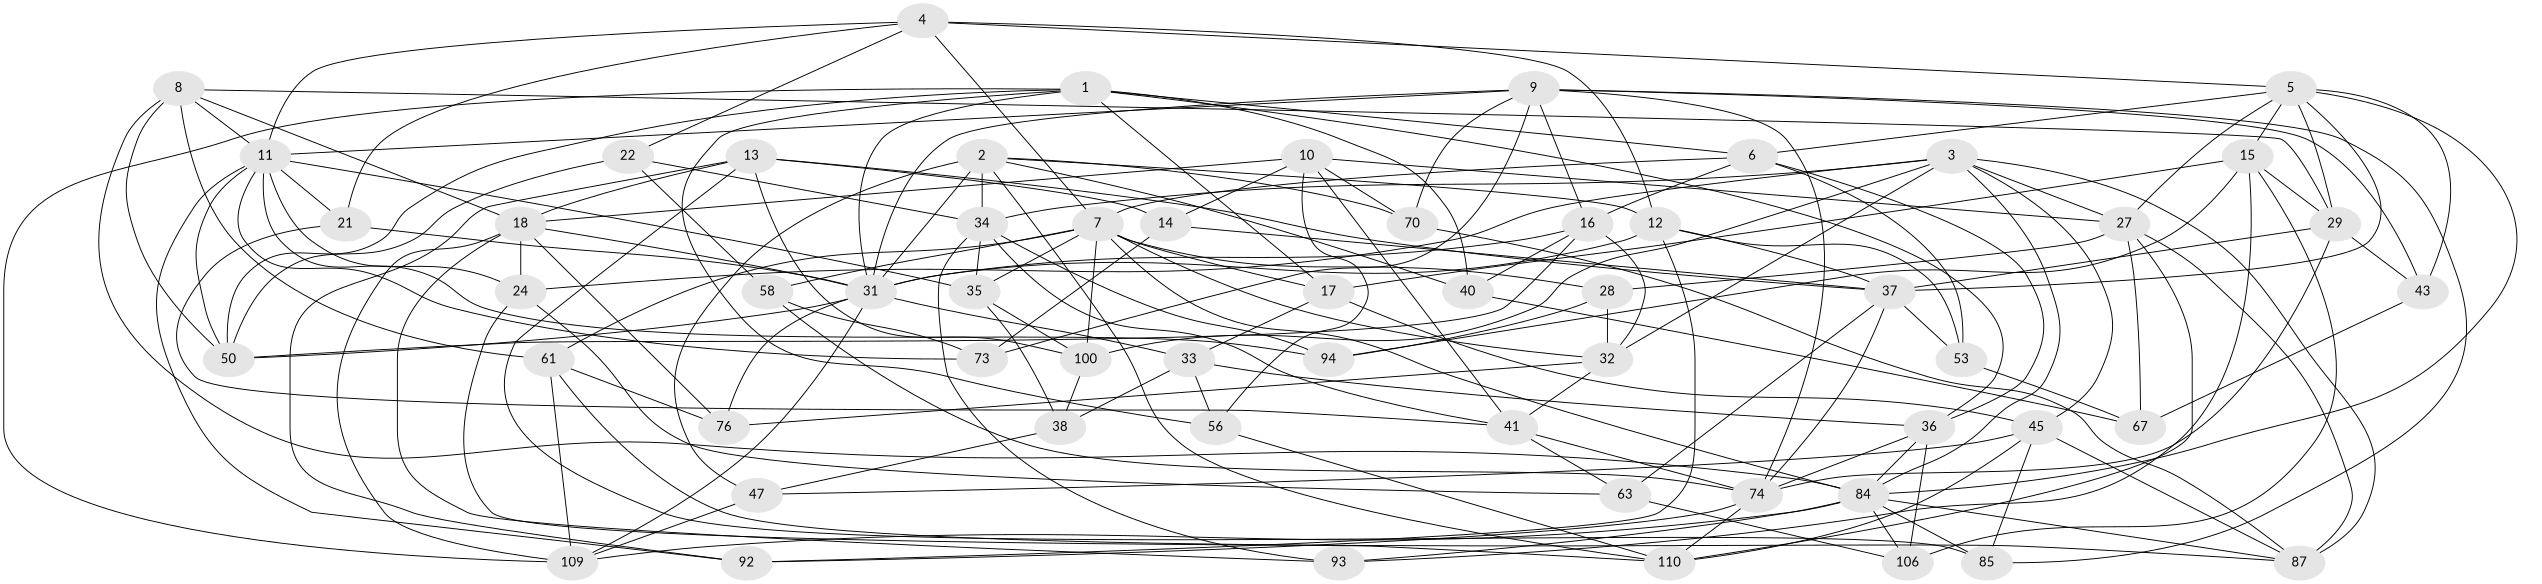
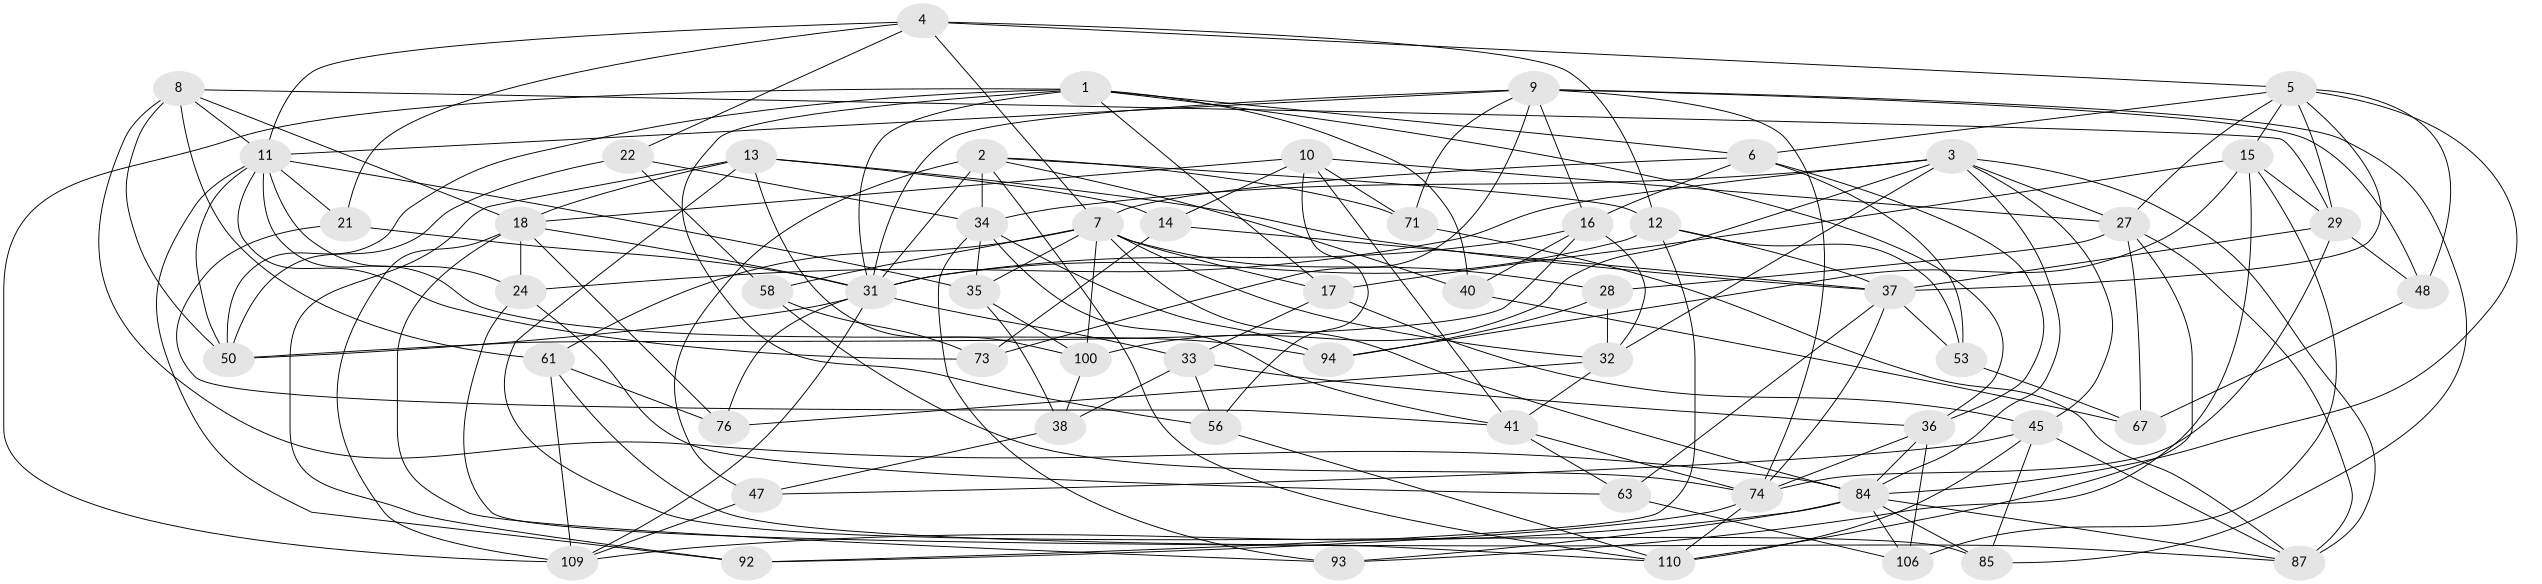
  graph {
    fontname=Lato
    node [color=gray90 fontname=Lato style=filled]
    edge [fontname=Lato]
    1 [super="+102+20"]
    6 [super="+98"]
    17 [super="+81"]
    31 [super="+62+72"]
    36 [super="+77"]
    40
    50 [super="+107"]
    56
    109 [super="+111"]
    7 [super="+59+66"]
    16 [super="+95"]
    53
    45 [super="+49"]
    33 [super="+82"]
    76
    84 [super="+86+117"]
    74 [super="+91"]
    106
    67
    110 [super="+113"]
    87 [super="+105"]
    2 [super="+46+30"]
    12 [super="+39"]
    34 [super="+115+71"]
    47
-   70
+   70 [label=71]
    37 [super="+57"]
    92
    35 [super="+89"]
    41 [super="+80"]
    94
    93
    3 [super="+23+88+104"]
    24 [super="+65"]
    27 [super="+68+60"]
    32 [super="+55"]
    100
    63
    28
    85
    38
    4 [super="+42"]
    5 [super="+79+78"]
    11 [super="+83+54+112"]
    21
    22
    15 [super="+52"]
    29 [super="+97"]
-   43
+   43 [label=48]
    58
    61
    73
    8 [super="+51"]
    18 [super="+69+25"]
    9 [super="+48+75"]
    10 [super="+19"]
    14
    13 [super="+44"]
    1 -- 6
    1 -- 17
    1 -- 31 [weight=2]
    1 -- 36
    1 -- 40
    1 -- 50
    1 -- 56
    1 -- 109
    6 -- 36
    6 -- 7
    6 -- 16
    6 -- 53
    17 -- 45
    17 -- 33
    31 -- 50
    31 -- 109
    31 -- 33 [weight=2]
    31 -- 76
    36 -- 84
    36 -- 74
    36 -- 106
    40 -- 67
    56 -- 110
    7 -- 17 [weight=2]
    7 -- 84
    7 -- 35
    7 -- 32
    7 -- 100
    7 -- 28
    7 -- 58
    7 -- 61
    16 -- 31
    16 -- 40
    16 -- 50
    16 -- 32
    53 -- 67
    45 -- 110
    45 -- 87
    45 -- 47
    45 -- 85
    33 -- 36
    33 -- 56
    33 -- 38
    84 -- 109
    84 -- 106
    84 -- 87
    84 -- 93
    84 -- 85
    74 -- 110
    74 -- 92
    2 -- 31 [weight=2]
    2 -- 40
    2 -- 110
    2 -- 12
    2 -- 34
    2 -- 47
    2 -- 70
    12 -- 31
    12 -- 53
    12 -- 37
    12 -- 92
    34 -- 35 [weight=2]
    34 -- 41
    34 -- 94
    34 -- 93
    47 -- 109
    70 -- 87
    37 -- 53
    37 -- 74
    37 -- 63
    35 -- 100
    35 -- 38
    41 -- 74
    41 -- 63
    3 -- 45
    3 -- 84
    3 -- 87
    3 -- 34
    3 -- 24 [weight=2]
    3 -- 27 [weight=2]
    3 -- 32
    3 -- 100
    24 -- 110
    24 -- 63
    27 -- 67
    27 -- 110
    27 -- 87
    27 -- 28
    32 -- 76
    32 -- 41
    100 -- 38
    63 -- 106
    28 -- 94
    28 -- 32
    38 -- 47
    4 -- 7
    4 -- 12
    4 -- 5
    4 -- 11
    4 -- 21
    4 -- 22
    5 -- 6
    5 -- 84
    5 -- 37
    5 -- 27
    5 -- 15
    5 -- 29
    5 -- 43
    11 -- 50
    11 -- 92
    11 -- 35
    11 -- 94
    11 -- 24
    11 -- 21
    11 -- 73
    21 -- 31
    21 -- 41
    22 -- 50
    22 -- 34
    22 -- 58
    15 -- 17
    15 -- 106
    15 -- 94
    15 -- 93
    15 -- 29
    29 -- 74
    29 -- 37
    29 -- 43
    43 -- 67
    58 -- 74
    58 -- 73
    61 -- 109
    61 -- 76
    61 -- 87
    8 -- 50
    8 -- 84
    8 -- 11
    8 -- 29
    8 -- 61
    8 -- 18
    18 -- 31
    18 -- 109
    18 -- 76
    18 -- 93
    18 -- 24
    9 -- 31
    9 -- 16
    9 -- 74
    9 -- 70
    9 -- 85
    9 -- 11
    9 -- 43
    9 -- 73
    10 -- 56
    10 -- 70
    10 -- 41
    10 -- 27
    10 -- 18
    10 -- 14
    14 -- 37
    14 -- 73
    13 -- 37
    13 -- 92
    13 -- 100
    13 -- 85
    13 -- 18
    13 -- 14
  }
